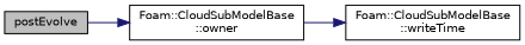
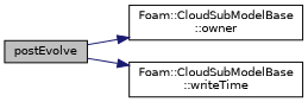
  digraph {
    rankdir=LR
    node [color=black fontname=Helvetica fontsize=10 shape=record]
    edge [color=midnightblue fontname=Helvetica fontsize=10 labelfontname=Helvetica labelfontsize=10 style=solid]
    n1 [fillcolor=grey75 fontcolor=black height=0.2 label=postEvolve style=filled width=0.4]
    n2 [height=0.2 label="Foam::CloudSubModelBase\l::owner" width=0.4]
    n3 [height=0.2 label="Foam::CloudSubModelBase\l::writeTime" width=0.4]
    n1 -> n2
-   n2 -> n3
+   n1 -> n3
  }
